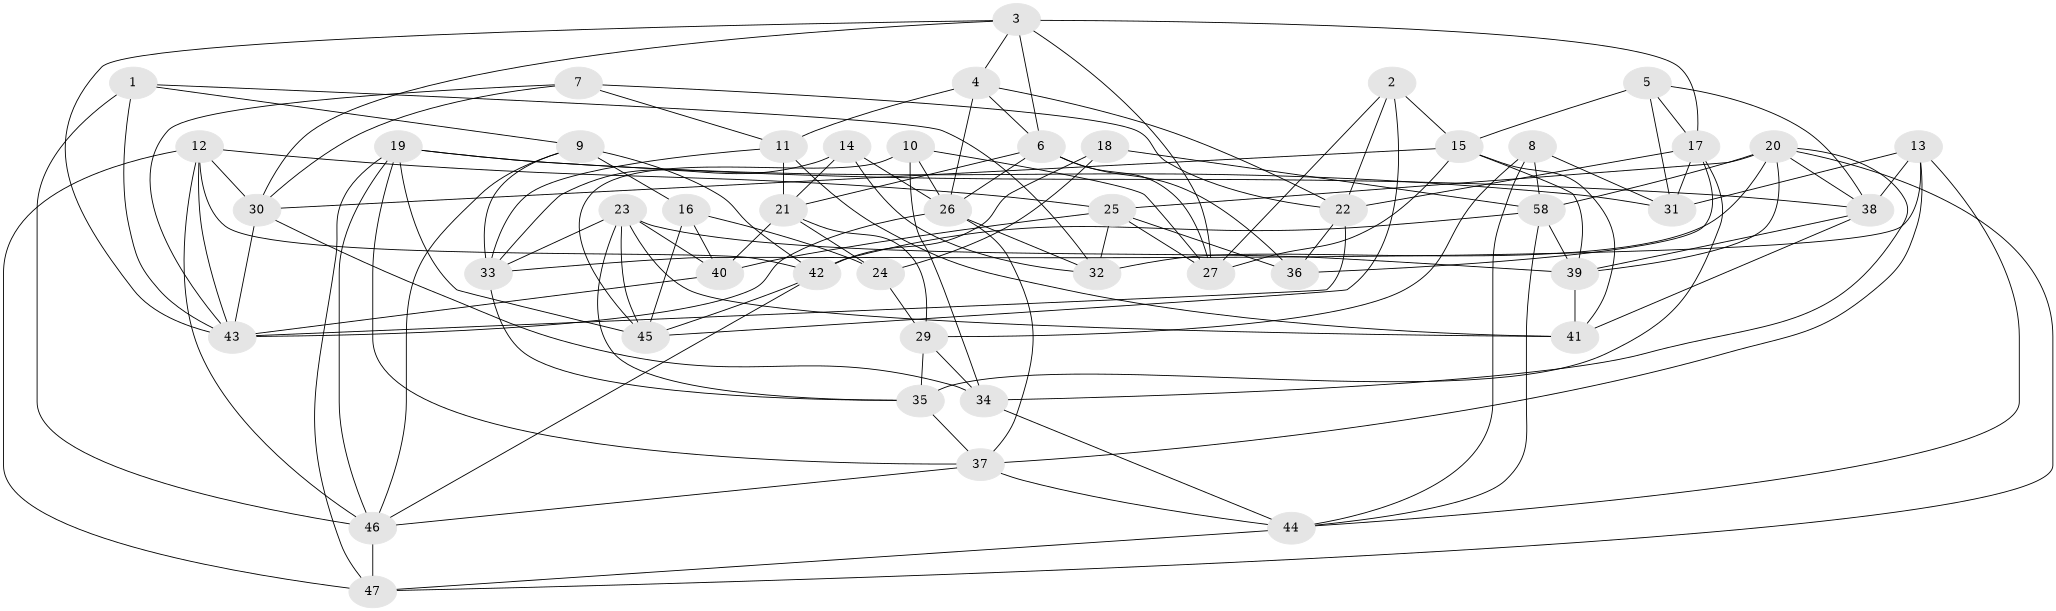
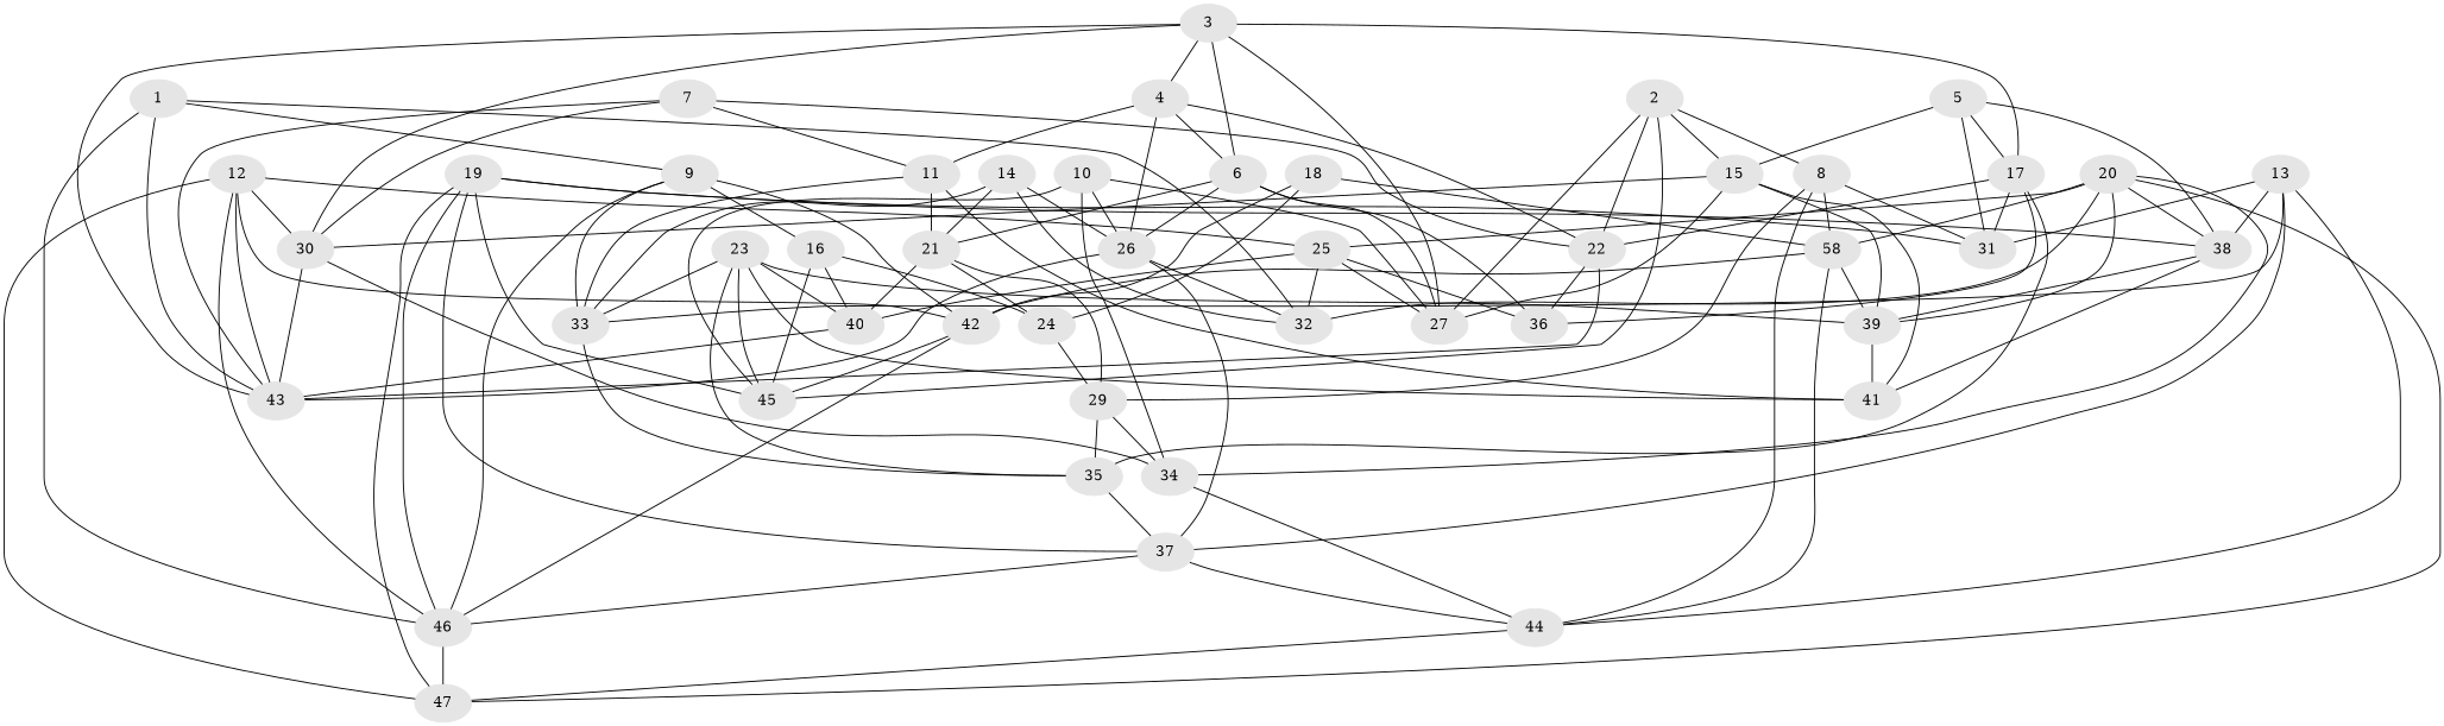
  graph {
    node [color=gray90 style=filled]
    edge [weight=1.0]
    1
    9
    32
    43
    46
    16
    33
    42
    47
    2
    8
    15
    27
    45
    22
    31
    n17 [label=58]
    29
    44
    30
    41
    39
    3
    4
    6
    17
    11
    26
    21
    36
    35
    34
    37
    5
    38
    24
    40
    7
    10
    12
    25
    13
    14
    18
    19
    20
    23
    1 -- 9
    1 -- 32
    1 -- 43
    1 -- 46
    9 -- 46
    9 -- 16 [weight=2.0]
    9 -- 33
    9 -- 42
    46 -- 47 [weight=2.0]
    16 -- 45
    16 -- 24
    16 -- 40 [weight=2.0]
    33 -- 35
    42 -- 46
    42 -- 45
+   2 -- 8
    2 -- 15
    2 -- 27
    2 -- 45
    2 -- 22
    8 -- 31 [weight=2.0]
    8 -- n17
    8 -- 29
    8 -- 44
    15 -- 27
    15 -- 30
    15 -- 41
    15 -- 39
    22 -- 43
    22 -- 36
    n17 -- 42
    n17 -- 44
    n17 -- 39
    29 -- 35 [weight=2.0]
    29 -- 34 [weight=2.0]
    44 -- 47
    30 -- 43
    30 -- 34
    39 -- 41
    3 -- 43
    3 -- 27
    3 -- 30
    3 -- 4
    3 -- 6
    3 -- 17
    4 -- 22
    4 -- 6
    4 -- 11
    4 -- 26 [weight=2.0]
    6 -- 27
    6 -- 26
    6 -- 21
    6 -- 36
    17 -- 22
    17 -- 31
    17 -- 36
    17 -- 35
    11 -- 33
    11 -- 41 [weight=2.0]
    11 -- 21
    26 -- 32
    26 -- 43
    26 -- 37
    21 -- 29
    21 -- 24
    21 -- 40
    35 -- 37
    34 -- 44
    37 -- 46
    37 -- 44
    5 -- 15
    5 -- 31
    5 -- 17
    5 -- 38
    38 -- 41
    38 -- 39
    24 -- 29 [weight=2.0]
    40 -- 43
    7 -- 43
    7 -- 22
    7 -- 30
    7 -- 11
    10 -- 27
    10 -- 45
    10 -- 26
    10 -- 34
    12 -- 43
    12 -- 46
    12 -- 42
    12 -- 47
    12 -- 30
    12 -- 25
    25 -- 32
    25 -- 27
    25 -- 36
    25 -- 40
    13 -- 33
    13 -- 31
    13 -- 44
    13 -- 37
    13 -- 38
    14 -- 32
    14 -- 33
    14 -- 26
    14 -- 21
    18 -- 42
    18 -- n17
    18 -- 24 [weight=2.0]
    19 -- 46
    19 -- 47
    19 -- 45
    19 -- 31
    19 -- 37
    19 -- 38
    20 -- 32 [weight=2.0]
    20 -- 47
    20 -- n17
    20 -- 39
    20 -- 34
    20 -- 38
    20 -- 25
    23 -- 33
    23 -- 45
    23 -- 41
    23 -- 39
    23 -- 35
    23 -- 40
  }
